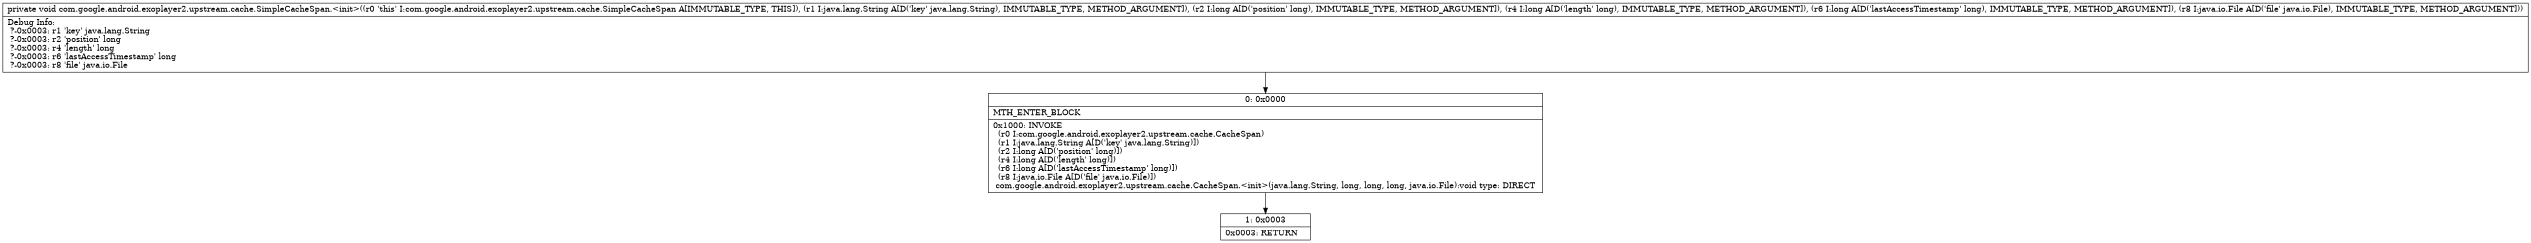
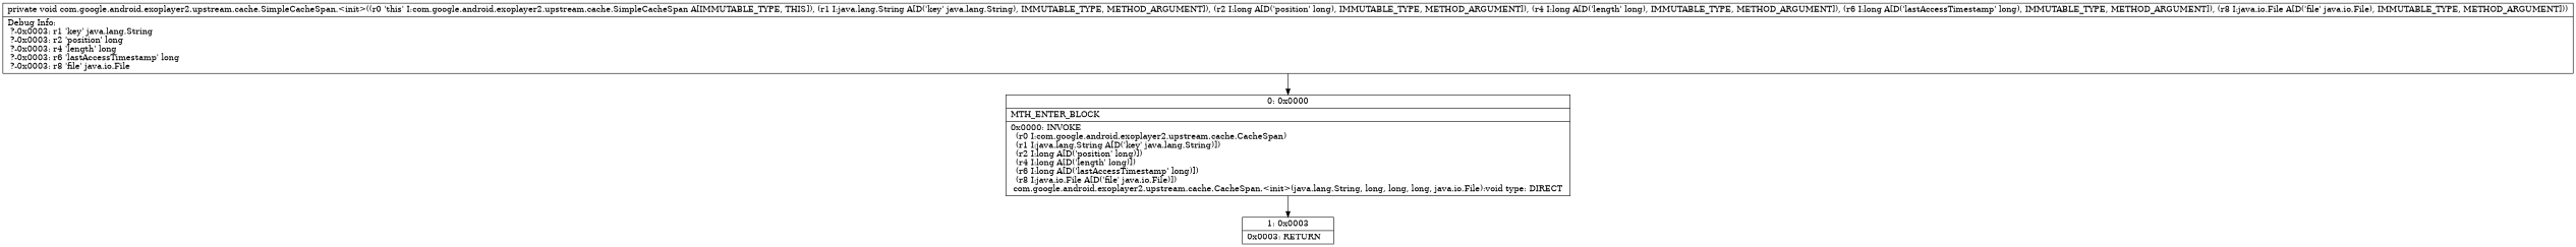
  digraph {
    node [shape=record]
-   n1 [label="{0\:\ 0x0000|MTH_ENTER_BLOCK\l|0x1000: INVOKE  \l  (r0 I:com.google.android.exoplayer2.upstream.cache.CacheSpan)\l  (r1 I:java.lang.String A[D('key' java.lang.String)])\l  (r2 I:long A[D('position' long)])\l  (r4 I:long A[D('length' long)])\l  (r6 I:long A[D('lastAccessTimestamp' long)])\l  (r8 I:java.io.File A[D('file' java.io.File)])\l com.google.android.exoplayer2.upstream.cache.CacheSpan.\<init\>(java.lang.String, long, long, long, java.io.File):void type: DIRECT \l}"]
+   n1 [label="{0\:\ 0x0000|MTH_ENTER_BLOCK\l|0x0000: INVOKE  \l  (r0 I:com.google.android.exoplayer2.upstream.cache.CacheSpan)\l  (r1 I:java.lang.String A[D('key' java.lang.String)])\l  (r2 I:long A[D('position' long)])\l  (r4 I:long A[D('length' long)])\l  (r6 I:long A[D('lastAccessTimestamp' long)])\l  (r8 I:java.io.File A[D('file' java.io.File)])\l com.google.android.exoplayer2.upstream.cache.CacheSpan.\<init\>(java.lang.String, long, long, long, java.io.File):void type: DIRECT \l}"]
    n2 [label="{1\:\ 0x0003|0x0003: RETURN   \l}"]
    n3 [label="{private void com.google.android.exoplayer2.upstream.cache.SimpleCacheSpan.\<init\>((r0 'this' I:com.google.android.exoplayer2.upstream.cache.SimpleCacheSpan A[IMMUTABLE_TYPE, THIS]), (r1 I:java.lang.String A[D('key' java.lang.String), IMMUTABLE_TYPE, METHOD_ARGUMENT]), (r2 I:long A[D('position' long), IMMUTABLE_TYPE, METHOD_ARGUMENT]), (r4 I:long A[D('length' long), IMMUTABLE_TYPE, METHOD_ARGUMENT]), (r6 I:long A[D('lastAccessTimestamp' long), IMMUTABLE_TYPE, METHOD_ARGUMENT]), (r8 I:java.io.File A[D('file' java.io.File), IMMUTABLE_TYPE, METHOD_ARGUMENT]))  | Debug Info:\l  ?\-0x0003: r1 'key' java.lang.String\l  ?\-0x0003: r2 'position' long\l  ?\-0x0003: r4 'length' long\l  ?\-0x0003: r6 'lastAccessTimestamp' long\l  ?\-0x0003: r8 'file' java.io.File\l}"]
    n1 -> n2
    n3 -> n1
  }
